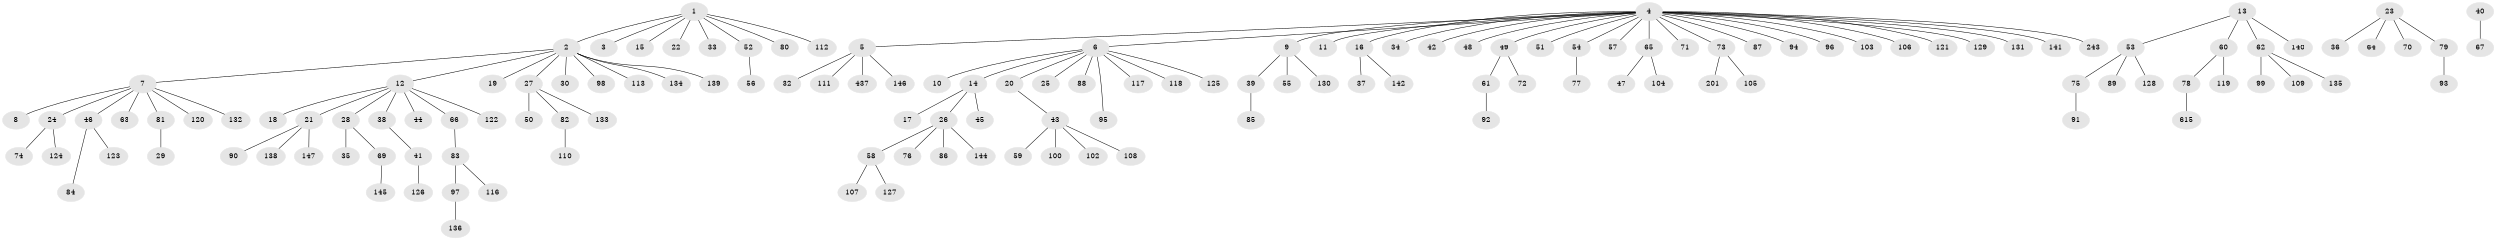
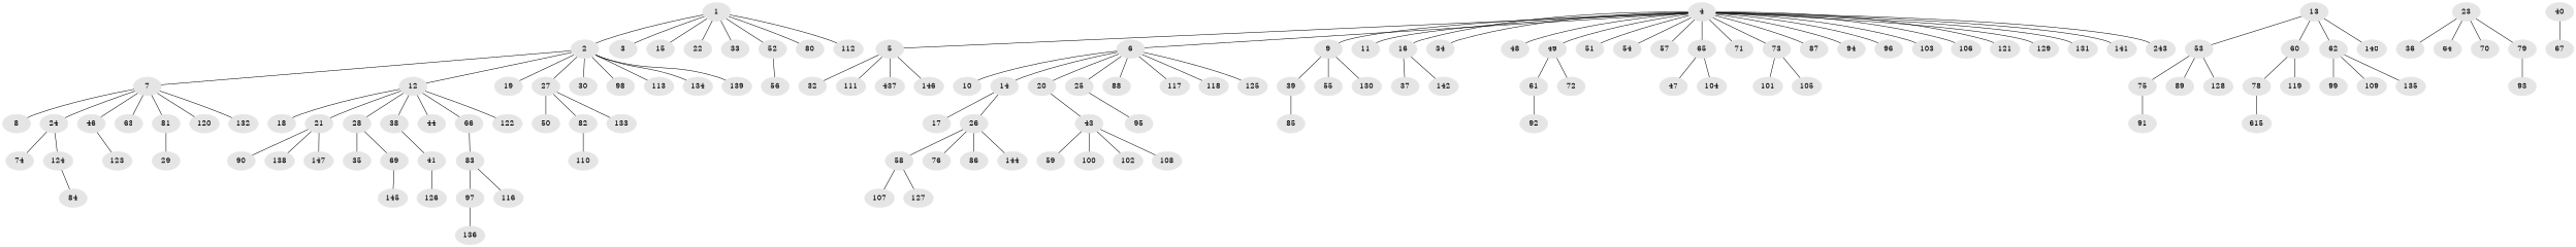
  graph {
    node [color=gray90 style=filled]
    1
    2
    3
    15
    22
    33
    52
    80
    112
    7
    12
    19
    27
    30
    98
    113
    134
    139
    56
    4
    5
    6
    9
    11
    16
    34
-   42
    48
    49
    51
    54
    57
    65
    71
    73
    87
    94
    96
    103
    106
    121
    129
    131
    141
    n45 [label=243]
    8
    24
    46
    63
    81
    120
    132
    18
    21
    28
    38
    44
    66
    122
    13
    53
    60
    62
    140
    50
    82
    133
    32
    111
    n70 [label=437]
    146
    10
    14
    20
    25
    88
    95
    117
    118
    125
    39
    55
    130
    37
    142
    23
    36
    64
    70
    79
    61
    72
-   77
    47
    104
-   101 [label=201]
+   101
    105
    17
    26
-   45
    43
    74
    124
    84
    123
    29
    85
    90
    138
    147
    35
    69
    41
    83
    75
    89
    128
    78
    119
    99
    109
    135
    58
    76
    86
    144
    59
    100
    102
    108
    93
    107
    127
    110
    145
    40
    67
    126
    92
    91
    n141 [label=615]
    97
    116
    136
    1 -- 2
    1 -- 3
    1 -- 15
    1 -- 22
    1 -- 33
    1 -- 52
    1 -- 80
    1 -- 112
    2 -- 7
    2 -- 12
    2 -- 19
    2 -- 27
    2 -- 30
    2 -- 98
    2 -- 113
    2 -- 134
    2 -- 139
    52 -- 56
    7 -- 8
    7 -- 24
    7 -- 46
    7 -- 63
    7 -- 81
    7 -- 120
    7 -- 132
    12 -- 18
    12 -- 21
    12 -- 28
    12 -- 38
    12 -- 44
    12 -- 66
    12 -- 122
    27 -- 50
    27 -- 82
    27 -- 133
    4 -- 5
    4 -- 6
    4 -- 9
    4 -- 11
    4 -- 16
    4 -- 34
-   4 -- 42
    4 -- 48
    4 -- 49
    4 -- 51
    4 -- 54
    4 -- 57
    4 -- 65
    4 -- 71
    4 -- 73
    4 -- 87
    4 -- 94
    4 -- 96
    4 -- 103
    4 -- 106
    4 -- 121
    4 -- 129
    4 -- 131
    4 -- 141
    4 -- n45
    5 -- 32
    5 -- 111
    5 -- n70
    5 -- 146
    6 -- 10
    6 -- 14
    6 -- 20
    6 -- 25
    6 -- 88
-   6 -- 95
+   25 -- 95
    6 -- 117
    6 -- 118
    6 -- 125
    9 -- 39
    9 -- 55
    9 -- 130
    16 -- 37
    16 -- 142
    49 -- 61
    49 -- 72
-   54 -- 77
    65 -- 47
    65 -- 104
    73 -- 101
    73 -- 105
    24 -- 74
    24 -- 124
-   46 -- 84
+   124 -- 84
    46 -- 123
    81 -- 29
    21 -- 90
    21 -- 138
    21 -- 147
    28 -- 35
    28 -- 69
    38 -- 41
    66 -- 83
    13 -- 53
    13 -- 60
    13 -- 62
    13 -- 140
    53 -- 75
    53 -- 89
    53 -- 128
    60 -- 78
    60 -- 119
    62 -- 99
    62 -- 109
    62 -- 135
    82 -- 110
    14 -- 17
    14 -- 26
-   14 -- 45
    20 -- 43
    39 -- 85
    23 -- 36
    23 -- 64
    23 -- 70
    23 -- 79
    79 -- 93
    61 -- 92
    26 -- 58
    26 -- 76
    26 -- 86
    26 -- 144
    43 -- 59
    43 -- 100
    43 -- 102
    43 -- 108
    69 -- 145
    41 -- 126
    83 -- 97
    83 -- 116
    75 -- 91
    78 -- n141
    58 -- 107
    58 -- 127
    40 -- 67
    97 -- 136
  }
